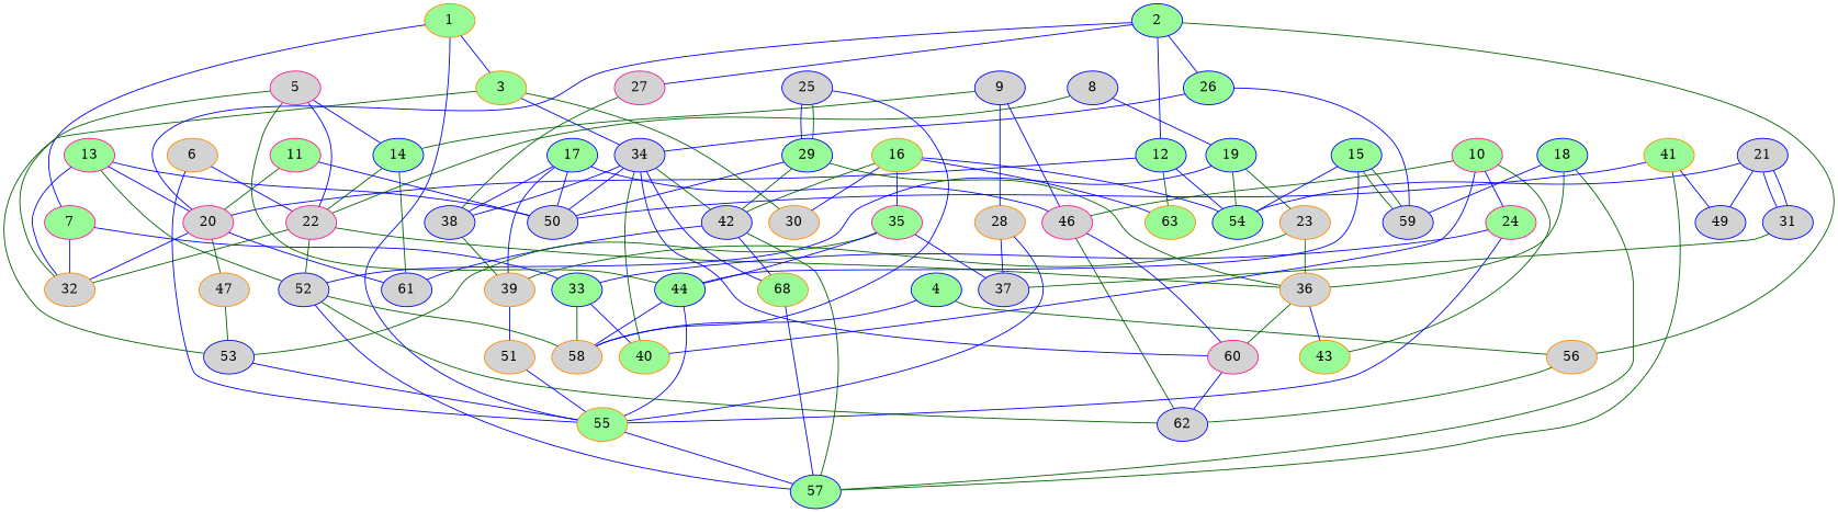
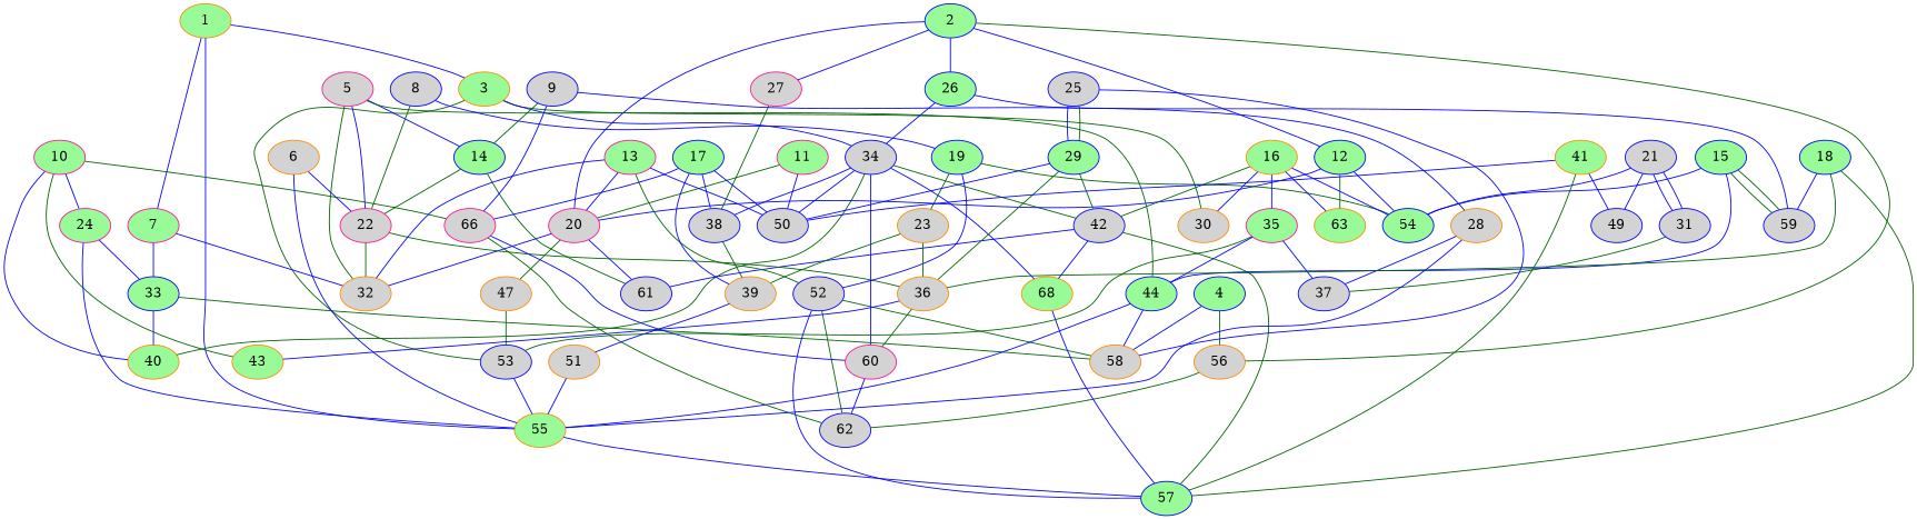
  graph {
    node [color=blue fillcolor=lightgrey style=filled]
    edge [color=blue]
    1 [color=darkorange fillcolor=palegreen]
    3 [color=darkorange fillcolor=palegreen]
    7 [color=deeppink fillcolor=palegreen]
    55 [color=darkorange fillcolor=palegreen]
    30 [color=darkorange]
    34
    53
    32 [color=darkorange]
    33 [fillcolor=palegreen]
    57 [fillcolor=palegreen]
    2 [fillcolor=palegreen]
    12 [fillcolor=palegreen]
    20 [color=deeppink]
    26 [fillcolor=palegreen]
    27 [color=deeppink]
    56 [color=darkorange]
    54 [fillcolor=palegreen]
    63 [color=darkorange fillcolor=palegreen]
    61
    47 [color=darkorange]
    59
    38
    31
    37
    62
    40 [color=darkorange fillcolor=palegreen]
    50
    42
    n29 [color=darkorange fillcolor=palegreen label=68]
    60 [color=deeppink]
    4 [fillcolor=palegreen]
    58 [color=darkorange]
    5 [color=deeppink]
    14 [fillcolor=palegreen]
    22 [color=deeppink]
    44 [fillcolor=palegreen]
    52
    36 [color=darkorange]
    6 [color=darkorange]
    8
    19 [fillcolor=palegreen]
    23 [color=darkorange]
    9
    28 [color=darkorange]
-   46 [color=deeppink]
+   46 [color=deeppink label=66]
    10 [color=deeppink fillcolor=palegreen]
    24 [color=deeppink fillcolor=palegreen]
    43 [color=darkorange fillcolor=palegreen]
    11 [color=deeppink fillcolor=palegreen]
    13 [color=deeppink fillcolor=palegreen]
    15 [fillcolor=palegreen]
    16 [color=darkorange fillcolor=palegreen]
    35 [color=deeppink fillcolor=palegreen]
    17 [fillcolor=palegreen]
    39 [color=darkorange]
    51 [color=darkorange]
    18 [fillcolor=palegreen]
    21
    49
    25
    29 [fillcolor=palegreen]
    41 [color=darkorange fillcolor=palegreen]
    1 -- 3
    1 -- 7
    1 -- 55
    3 -- 30 [color=darkgreen]
    3 -- 34
    3 -- 53 [color=darkgreen]
    7 -- 32
    7 -- 33
    55 -- 57
    34 -- 38
    34 -- 40 [color=darkgreen]
    34 -- 50
    34 -- 42 [color=darkgreen]
    34 -- n29
    34 -- 60
    53 -- 55
    33 -- 40
    33 -- 58 [color=darkgreen]
    2 -- 12
    2 -- 20
    2 -- 26
    2 -- 27
    2 -- 56 [color=darkgreen]
    12 -- 20
    12 -- 54
    12 -- 63 [color=darkgreen]
    20 -- 32
    20 -- 61
    20 -- 47 [color=darkgreen]
    26 -- 34
    26 -- 59
    27 -- 38 [color=darkgreen]
    56 -- 62 [color=darkgreen]
    47 -- 53 [color=darkgreen]
    38 -- 39 [color=darkgreen]
    31 -- 37 [color=darkgreen]
    42 -- 57 [color=darkgreen]
    42 -- 61
    42 -- n29
    n29 -- 57
    60 -- 62
    4 -- 56 [color=darkgreen]
    4 -- 58
    5 -- 32 [color=darkgreen]
    5 -- 14
    5 -- 22
    5 -- 44 [color=darkgreen]
    14 -- 61 [color=darkgreen]
    14 -- 22 [color=darkgreen]
    22 -- 32 [color=darkgreen]
-   22 -- 52 [color=darkgreen]
    22 -- 36 [color=darkgreen]
    44 -- 55
    44 -- 58
    52 -- 57
    52 -- 62 [color=darkgreen]
    52 -- 58 [color=darkgreen]
    36 -- 60 [color=darkgreen]
    36 -- 43
    6 -- 55
    6 -- 22
    8 -- 22 [color=darkgreen]
    8 -- 19
    19 -- 54 [color=darkgreen]
    19 -- 52
    19 -- 23 [color=darkgreen]
    23 -- 36 [color=darkgreen]
    23 -- 39 [color=darkgreen]
    9 -- 14 [color=darkgreen]
    9 -- 28
    9 -- 46
    28 -- 55
    28 -- 37
    46 -- 62 [color=darkgreen]
    46 -- 60
    10 -- 40
    10 -- 46 [color=darkgreen]
    10 -- 24
    10 -- 43 [color=darkgreen]
    24 -- 55
    24 -- 33
    11 -- 20 [color=darkgreen]
    11 -- 50
    13 -- 32
    13 -- 20
    13 -- 50
    13 -- 52 [color=darkgreen]
    15 -- 54
    15 -- 59 [color=darkgreen]
    15 -- 59 [color=darkgreen]
    15 -- 44
    16 -- 30
    16 -- 54
    16 -- 63
    16 -- 42 [color=darkgreen]
    16 -- 35
    35 -- 53 [color=darkgreen]
    35 -- 37
    35 -- 44
    17 -- 38
    17 -- 50
    17 -- 46
    17 -- 39
    39 -- 51
    51 -- 55
    18 -- 57 [color=darkgreen]
    18 -- 59
    18 -- 36 [color=darkgreen]
    21 -- 54
    21 -- 31
    21 -- 31
    21 -- 49
    25 -- 58
    25 -- 29
    25 -- 29 [color=darkgreen]
    29 -- 50
    29 -- 42 [color=darkgreen]
    29 -- 36 [color=darkgreen]
    41 -- 57 [color=darkgreen]
    41 -- 50
    41 -- 49
  }
